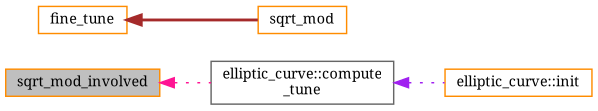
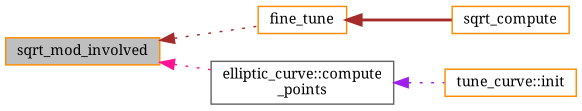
  digraph {
    fontname="Noto Serif"
    rankdir=LR
    node [color=darkorange fillcolor=white fontname="Noto Serif" fontsize=10 shape=record style=filled]
    edge [color=brown dir=back fontname="Noto Serif" fontsize=10 labelfontname=Helvetica labelfontsize=10 style=dotted]
    n1 [fillcolor=grey75 fontcolor=black height=0.2 label=sqrt_mod_involved width=0.4]
    n2 [height=0.2 label=fine_tune width=0.4]
-   n3 [color=gray40 height=0.2 label="elliptic_curve::compute\l_tune" width=0.4]
-   n4 [height=0.2 label=sqrt_mod width=0.4]
-   n5 [height=0.2 label="elliptic_curve::init" width=0.4]
+   n3 [color=gray40 height=0.2 label="elliptic_curve::compute\l_points" width=0.4]
+   n4 [height=0.2 label=sqrt_compute width=0.4]
+   n5 [height=0.2 label="tune_curve::init" width=0.4]
+   n1 -> n2
    n1 -> n3 [color=deeppink]
    n2 -> n4 [style=bold]
    n3 -> n5 [color=purple]
  }
